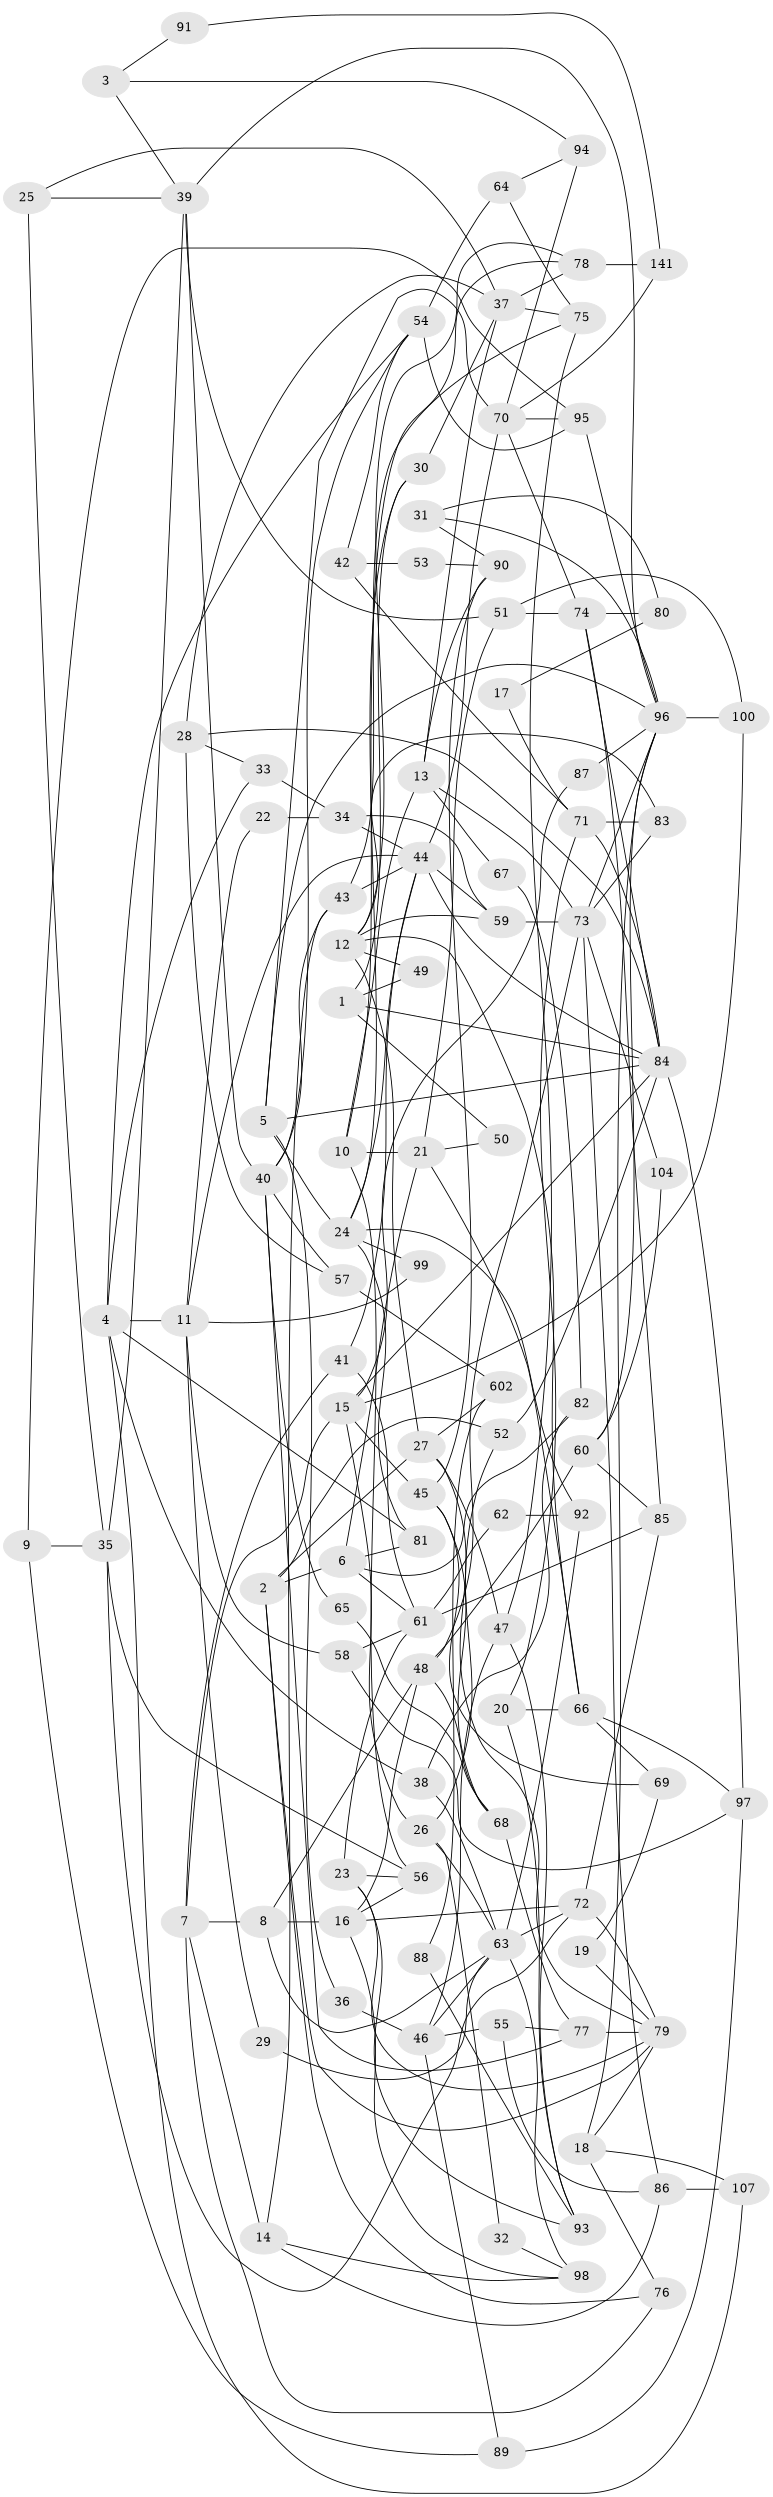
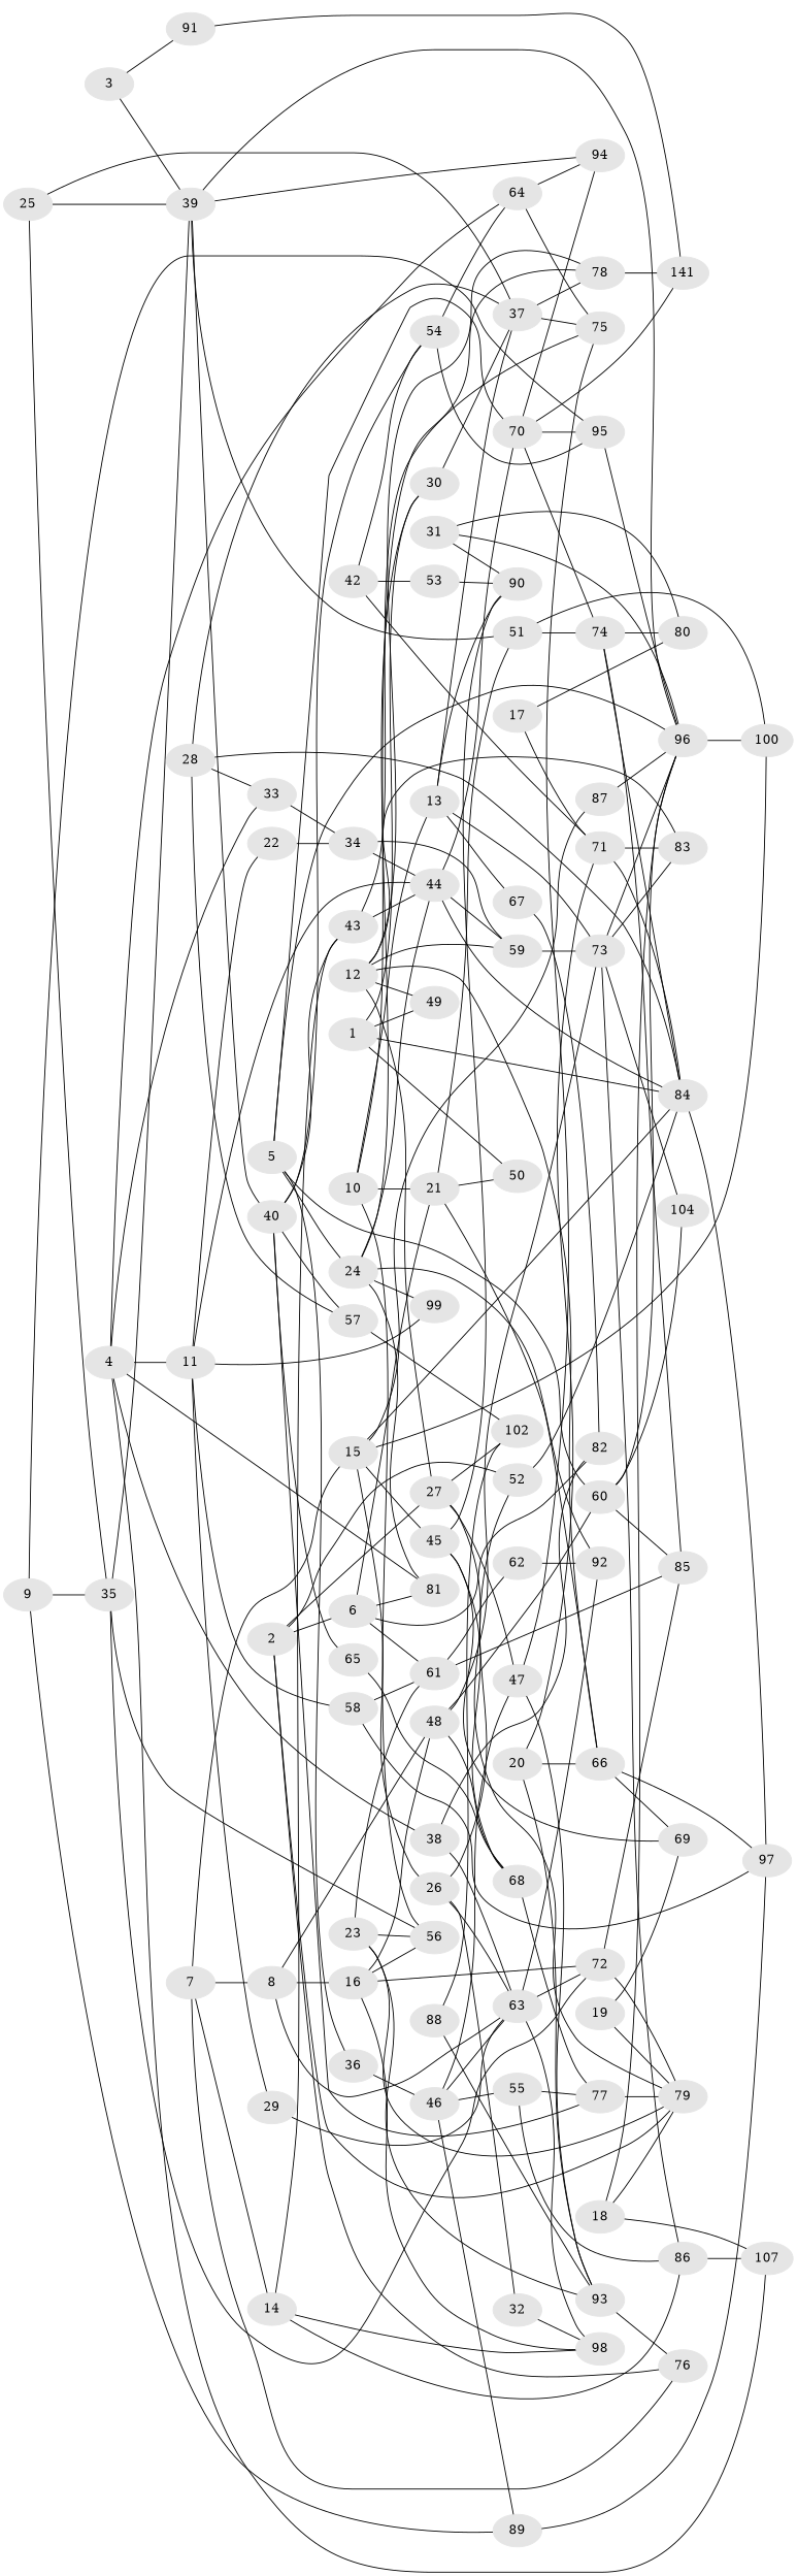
  graph {
    rankdir=LR
    node [color=gray90 style=filled]
    1
    30
    49
    50
    84
    37
    97
    2
    6
    27
    52
    76
    79
    81
    21
    61
    82
    47
-   102 [label=602]
+   102
    3
    39
    91
    94
    96
    51
    40
    n27 [label=141]
    4
    11
    33
    38
    54
    n33 [label=107]
    22
    29
    44
    58
    99
    34
    63
    95
    64
    5
    24
    36
    60
    70
    92
    46
    85
    104
    74
    100
    66
    62
    7
    8
    14
    15
-   41
    16
    48
    43
    86
    98
    26
    45
    87
    56
    72
    73
    68
    9
    35
    89
    10
    13
    78
    67
    90
    59
    12
    83
    69
    75
    32
    17
    71
    80
    18
    19
    20
    93
    23
    25
    28
    57
    31
    55
    65
    77
    42
    53
    88
    1 -- 30
    1 -- 49
    1 -- 50
    1 -- 84
    30 -- 37
    84 -- 97
    37 -- 78
    37 -- 75
    2 -- 6
    2 -- 27
    2 -- 52
    2 -- 76
    2 -- 79
    6 -- 81
    6 -- 21
    6 -- 61
    6 -- 82
    27 -- 79
    27 -- 47
    27 -- 102
    52 -- 84
    21 -- 50
    21 -- 51
    21 -- 66
    61 -- 85
    61 -- 62
    47 -- 75
    47 -- 93
    3 -- 39
    3 -- 91
-   3 -- 94
+   39 -- 94
    39 -- 96
    39 -- 51
    39 -- 40
    91 -- n27
    96 -- 100
    51 -- 74
    51 -- 100
    40 -- 54
    40 -- 43
    40 -- 57
    40 -- 65
    40 -- 77
    4 -- 81
    4 -- 11
    4 -- 33
    4 -- 38
-   4 -- 54
+   4 -- 64
    4 -- n33
    11 -- 22
    11 -- 29
    11 -- 44
    11 -- 58
    11 -- 99
    33 -- 34
    38 -- 82
    38 -- 63
    54 -- 95
    54 -- 64
    22 -- 34
    29 -- 63
    44 -- 84
    44 -- 70
    44 -- 59
    58 -- 97
    58 -- 61
    34 -- 44
    34 -- 59
    63 -- 92
    63 -- 98
    63 -- 72
    95 -- 96
    64 -- 94
    64 -- 75
    5 -- 96
    5 -- 24
    5 -- 36
-   5 -- 84
+   5 -- 60
    5 -- 70
    24 -- 30
    24 -- 81
    24 -- 44
    24 -- 99
    24 -- 92
    36 -- 46
    60 -- 96
    60 -- 85
    60 -- 104
    70 -- 94
    70 -- n27
    70 -- 95
    70 -- 74
    46 -- 47
    46 -- 63
    46 -- 89
    46 -- 55
    74 -- 84
    74 -- 85
    74 -- 80
    66 -- 97
    66 -- 69
    62 -- 92
    7 -- 76
    7 -- 8
    7 -- 14
    7 -- 15
-   7 -- 41
    8 -- 63
    8 -- 16
    8 -- 48
    14 -- 43
    14 -- 86
    14 -- 98
    15 -- 84
    15 -- 100
    15 -- 26
    15 -- 45
    15 -- 87
-   41 -- 61
-   41 -- 44
    16 -- 48
    16 -- 98
    16 -- 56
    16 -- 72
    48 -- 60
    48 -- 73
    48 -- 68
    43 -- 44
    43 -- 75
    86 -- n33
    26 -- 52
    26 -- 63
    26 -- 32
    45 -- 68
    45 -- 90
    45 -- 69
    87 -- 96
    72 -- 79
    72 -- 85
    73 -- 96
    73 -- 104
    73 -- 86
    73 -- 83
    68 -- 77
    9 -- 95
    9 -- 35
    9 -- 89
    35 -- 39
    35 -- 56
    35 -- 72
    89 -- 97
    10 -- 21
    10 -- 56
    10 -- 13
    10 -- 78
    13 -- 37
    13 -- 73
    13 -- 67
    13 -- 90
    78 -- n27
    67 -- 82
    59 -- 73
    12 -- 49
    12 -- 27
    12 -- 66
    12 -- 78
    12 -- 59
    12 -- 83
    32 -- 98
    17 -- 71
    17 -- 80
    71 -- 84
    71 -- 83
-   18 -- 76
+   93 -- 76
    18 -- 79
    18 -- 96
    18 -- n33
    19 -- 79
    19 -- 69
    20 -- 66
    20 -- 71
    20 -- 93
    23 -- 79
    23 -- 61
    23 -- 56
    23 -- 93
    25 -- 37
    25 -- 39
    25 -- 35
    28 -- 84
    28 -- 37
    28 -- 33
    28 -- 57
    57 -- 102
    31 -- 96
    31 -- 90
    31 -- 80
    55 -- 86
    55 -- 77
    65 -- 68
    77 -- 79
    42 -- 54
    42 -- 71
    42 -- 53
    53 -- 90
    88 -- 102
    88 -- 93
  }
